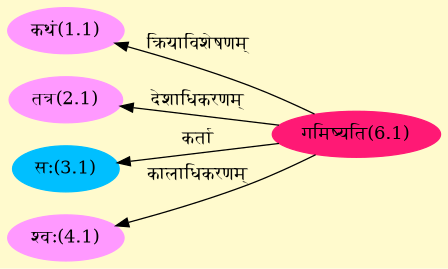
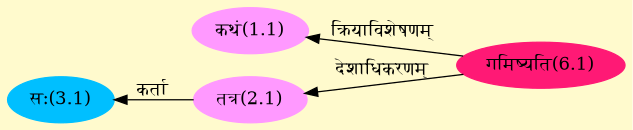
  digraph {
    bgcolor=lemonchiffon1
    compound=true
    rankdir=LR
    node [color="#FF99FF" style=filled]
    edge [dir=back]
    n1 [label="कथं(1.1)"]
    n2 [color="#FF1975" label="गमिष्यति(6.1)"]
    n3 [label="तत्र(2.1)"]
    n4 [color="#00BFFF" label="सः(3.1)"]
-   n5 [label="श्वः(4.1)"]
    n1 -> n2 [label="क्रियाविशेषणम्"]
    n3 -> n2 [label="देशाधिकरणम्"]
-   n4 -> n2 [label="कर्ता"]
-   n5 -> n2 [label="कालाधिकरणम्"]
+   n4 -> n3 [label="कर्ता"]
  }
